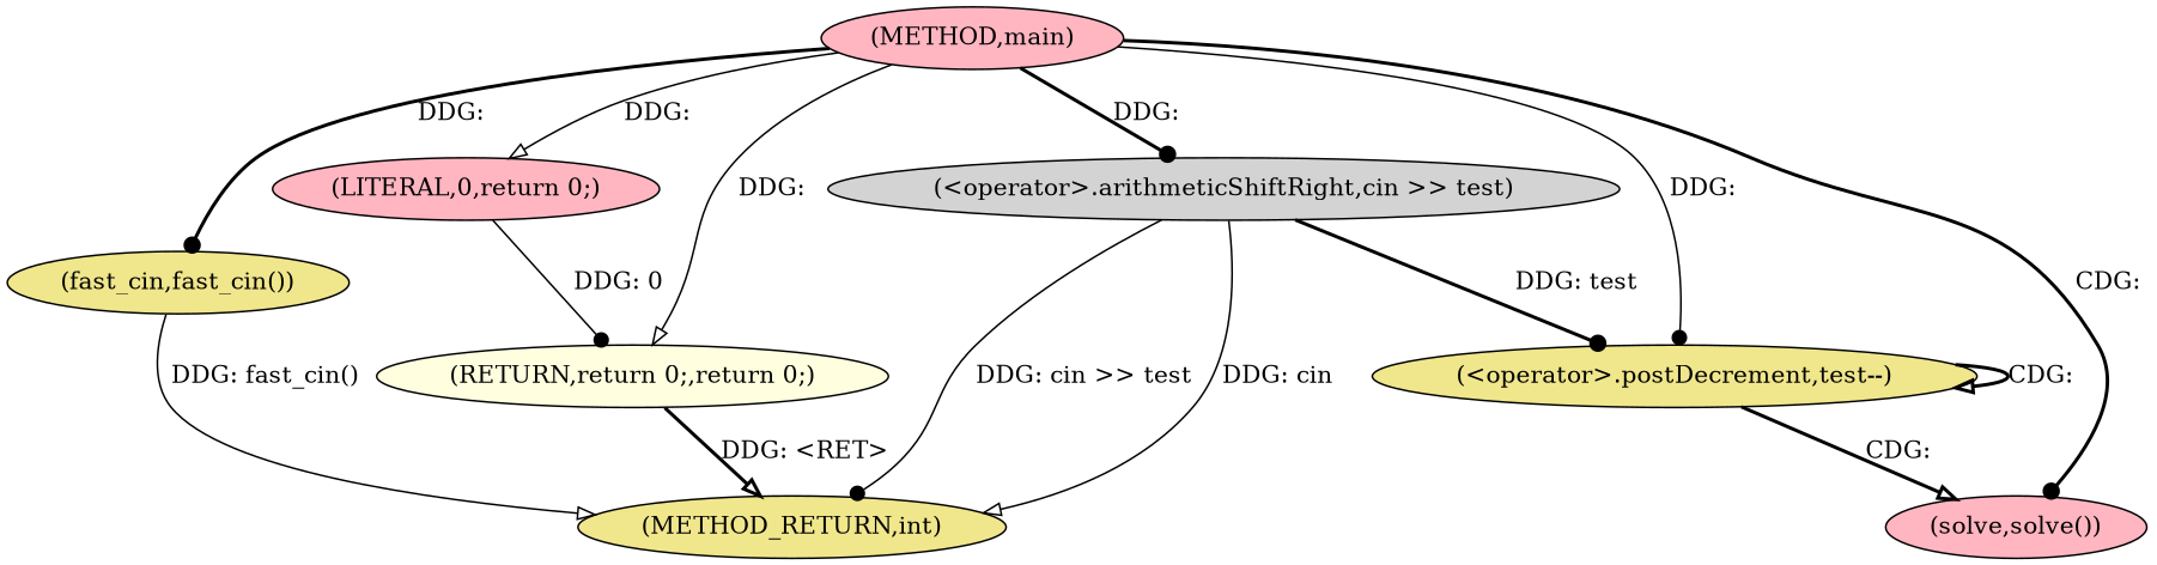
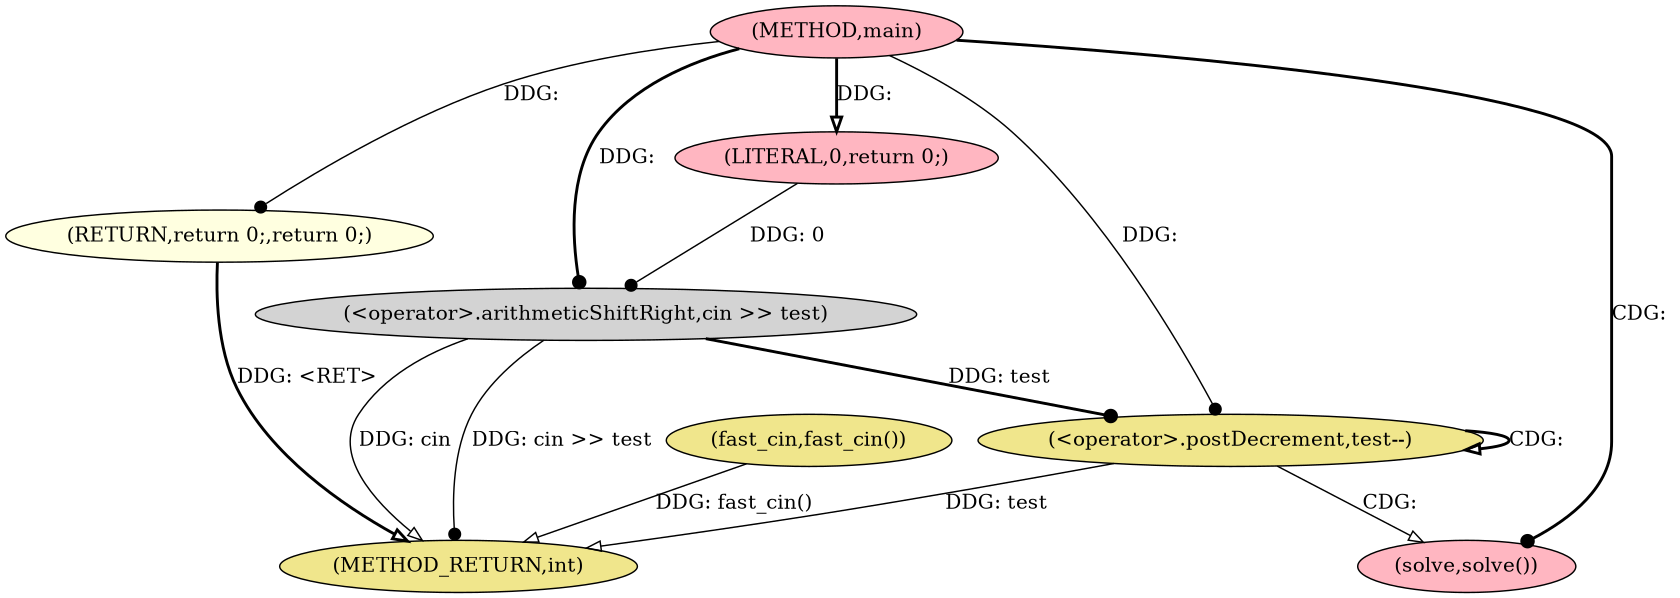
  digraph {
    node [fillcolor=lightpink style=filled]
    edge [arrowhead=onormal style=solid]
    n1 [label="(METHOD,main)"]
    n2 [fillcolor=khaki label="(fast_cin,fast_cin())"]
    n3 [fillcolor=lightgrey label="(<operator>.arithmeticShiftRight,cin >> test)"]
    n4 [fillcolor=lightyellow label="(RETURN,return 0;,return 0;)"]
    n5 [fillcolor=khaki label="(<operator>.postDecrement,test--)"]
    n6 [label="(LITERAL,0,return 0;)"]
    n7 [label="(solve,solve())"]
    n8 [fillcolor=khaki label="(METHOD_RETURN,int)"]
-   n1 -> n2 [arrowhead=dot label="DDG: " style=bold]
    n1 -> n3 [arrowhead=dot label="DDG: " style=bold]
-   n1 -> n4 [label="DDG: "]
+   n1 -> n4 [arrowhead=dot label="DDG: "]
    n1 -> n5 [arrowhead=dot label="DDG: "]
-   n1 -> n6 [label="DDG: "]
+   n1 -> n6 [label="DDG: " style=bold]
    n1 -> n7 [arrowhead=dot label="CDG: " style=bold]
    n2 -> n8 [label="DDG: fast_cin()"]
    n3 -> n5 [arrowhead=dot label="DDG: test" style=bold]
    n3 -> n8 [arrowhead=dot label="DDG: cin >> test"]
    n3 -> n8 [label="DDG: cin"]
    n4 -> n8 [label="DDG: <RET>" style=bold]
    n5 -> n5 [label="CDG: " style=bold]
-   n5 -> n7 [label="CDG: " style=bold]
-   n6 -> n4 [arrowhead=dot label="DDG: 0"]
+   n5 -> n7 [label="CDG: "]
+   n5 -> n8 [label="DDG: test"]
+   n6 -> n3 [arrowhead=dot label="DDG: 0"]
  }
